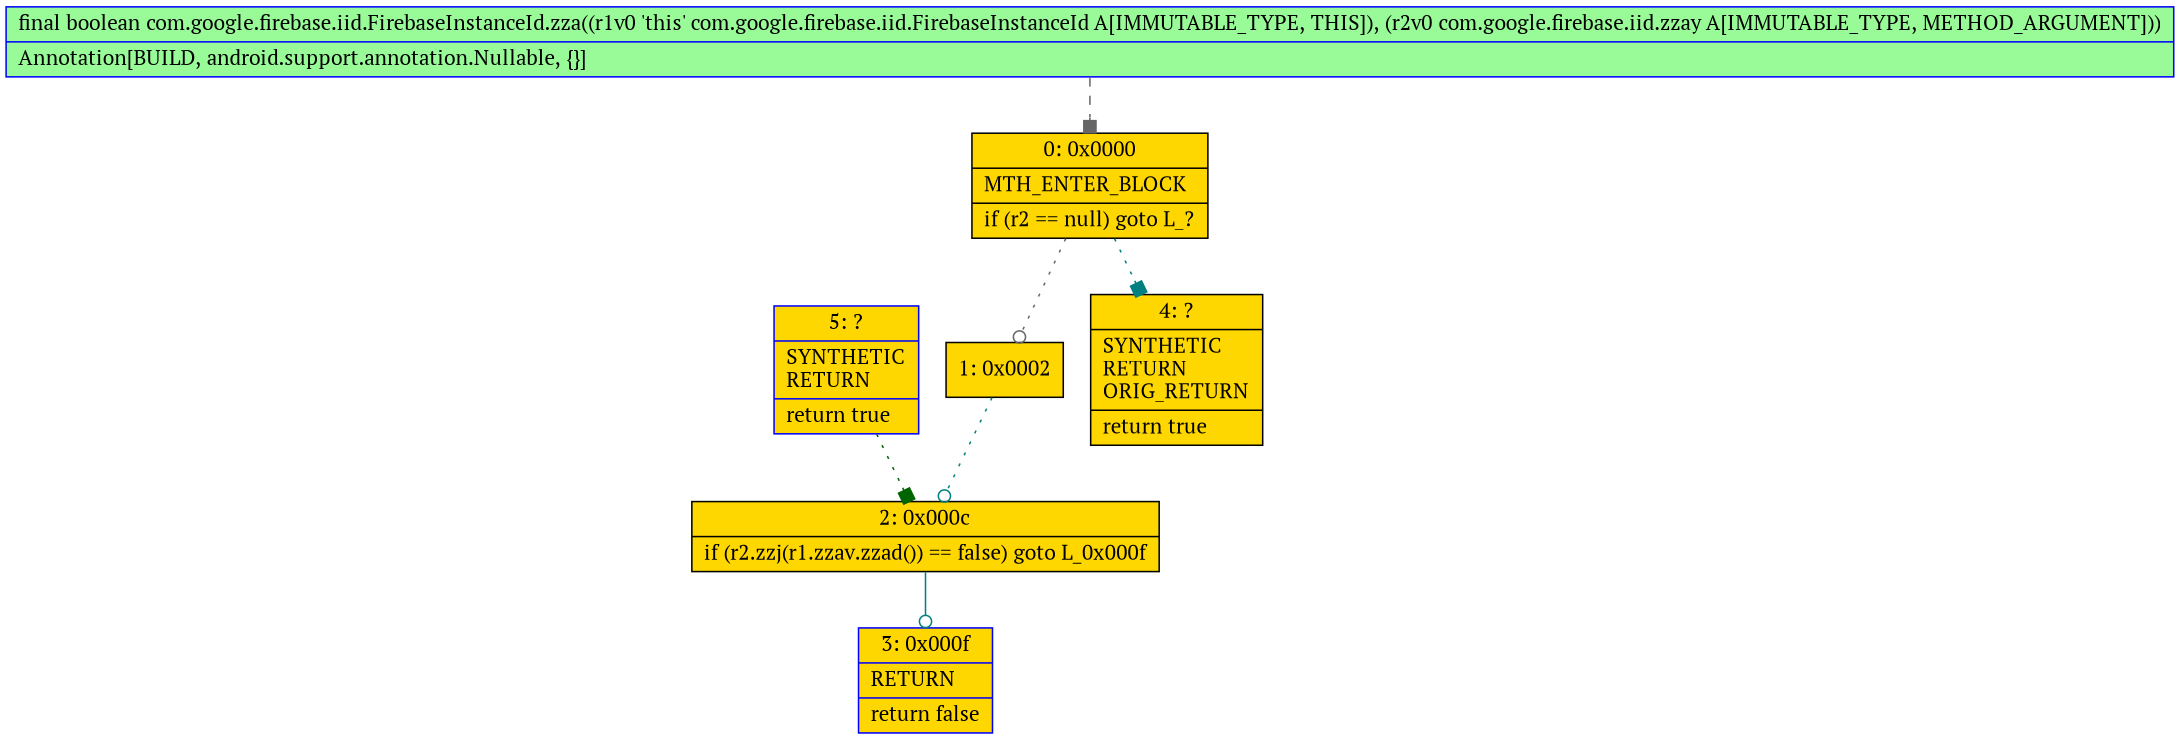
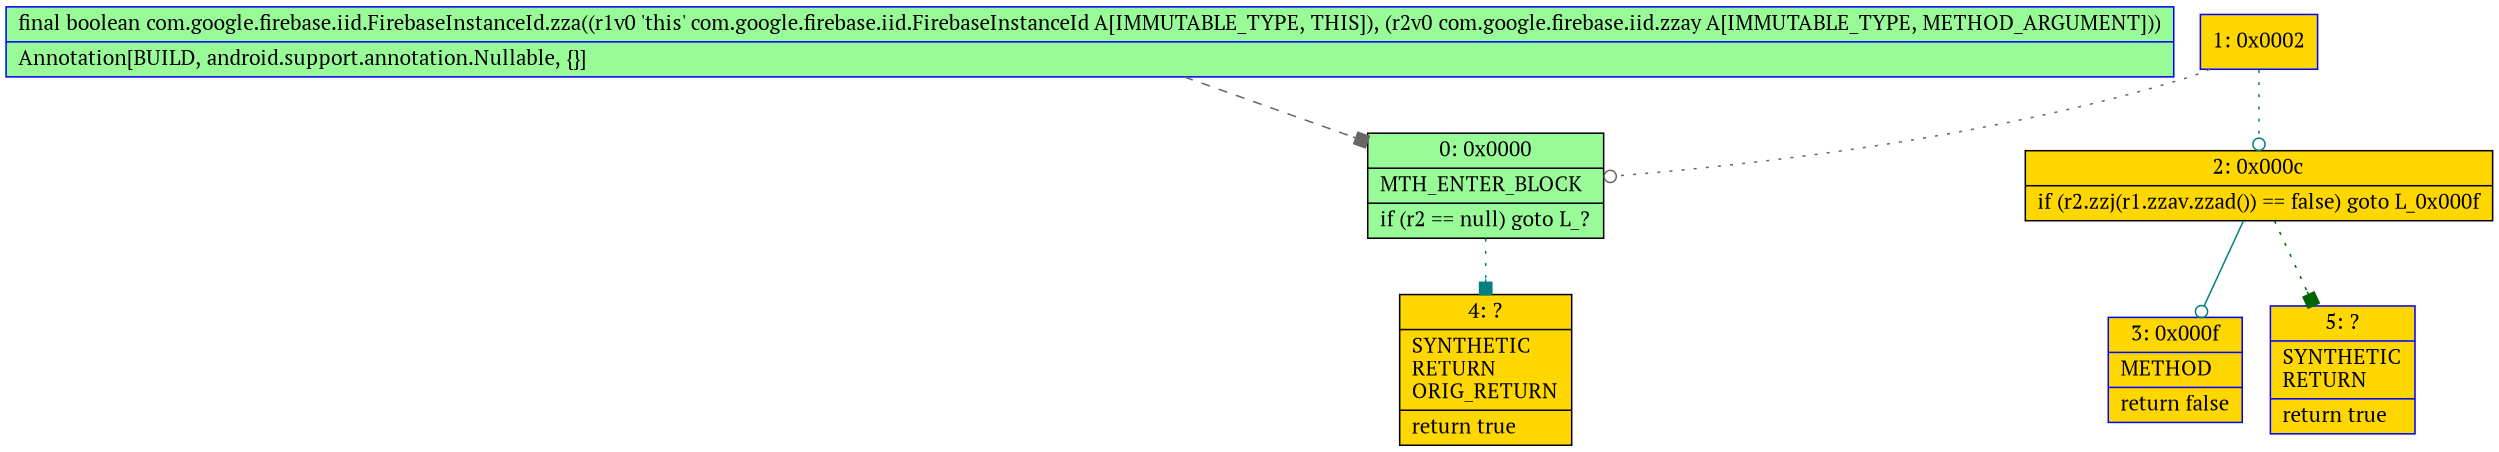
  digraph {
    fontname="PT Serif"
    node [color=blue fillcolor=gold fontname="PT Serif" shape=record style=filled]
    edge [arrowhead=odot color=teal fontname="PT Serif" style=dotted]
-   n1 [color=black label="{0\:\ 0x0000|MTH_ENTER_BLOCK\l|if (r2 == null) goto L_?\l}"]
-   n2 [color=black label="{1\:\ 0x0002}"]
+   n1 [color=black fillcolor=palegreen label="{0\:\ 0x0000|MTH_ENTER_BLOCK\l|if (r2 == null) goto L_?\l}"]
+   n2 [label="{1\:\ 0x0002}"]
    n3 [color=black label="{4\:\ ?|SYNTHETIC\lRETURN\lORIG_RETURN\l|return true\l}"]
    n4 [color=black label="{2\:\ 0x000c|if (r2.zzj(r1.zzav.zzad()) == false) goto L_0x000f\l}"]
-   n5 [label="{3\:\ 0x000f|RETURN\l|return false\l}"]
+   n5 [label="{3\:\ 0x000f|METHOD\l|return false\l}"]
    n6 [label="{5\:\ ?|SYNTHETIC\lRETURN\l|return true\l}"]
    n7 [fillcolor=palegreen label="{final boolean com.google.firebase.iid.FirebaseInstanceId.zza((r1v0 'this' com.google.firebase.iid.FirebaseInstanceId A[IMMUTABLE_TYPE, THIS]), (r2v0 com.google.firebase.iid.zzay A[IMMUTABLE_TYPE, METHOD_ARGUMENT]))  | Annotation[BUILD, android.support.annotation.Nullable, \{\}]\l}"]
-   n1 -> n2 [color=gray40]
+   n2 -> n1 [color=gray40]
    n1 -> n3 [arrowhead=box]
    n2 -> n4
    n4 -> n5 [style=solid]
-   n6 -> n4 [arrowhead=box color=darkgreen]
+   n4 -> n6 [arrowhead=box color=darkgreen]
    n7 -> n1 [arrowhead=box color=gray40 style=dashed]
  }
